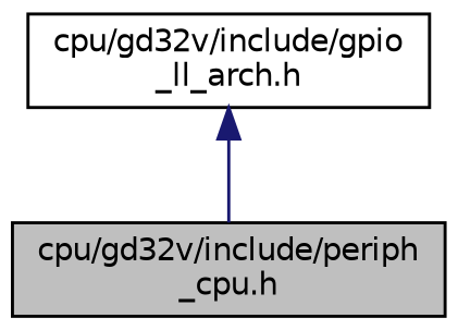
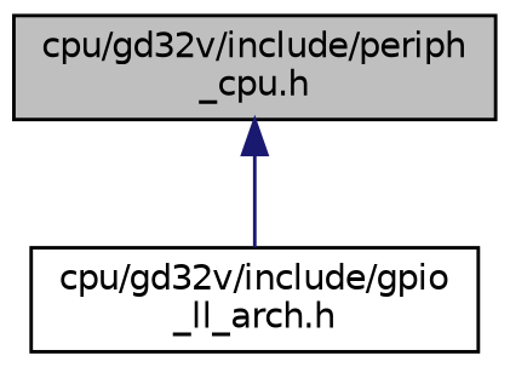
  digraph {
    node [color=black fontname=Helvetica fontsize=10 shape=record style=filled]
    n1 [fillcolor=grey75 fontcolor=black height=0.2 label="cpu/gd32v/include/periph\l_cpu.h" width=0.4]
    n2 [fillcolor=white height=0.2 label="cpu/gd32v/include/gpio\l_ll_arch.h" width=0.4]
-   n2 -> n1 [color=midnightblue dir=back fontname=Helvetica fontsize=10 labelfontname=Helvetica labelfontsize=10 style=solid]
+   n1 -> n2 [color=midnightblue dir=back fontname=Helvetica fontsize=10 labelfontname=Helvetica labelfontsize=10 style=solid]
  }
